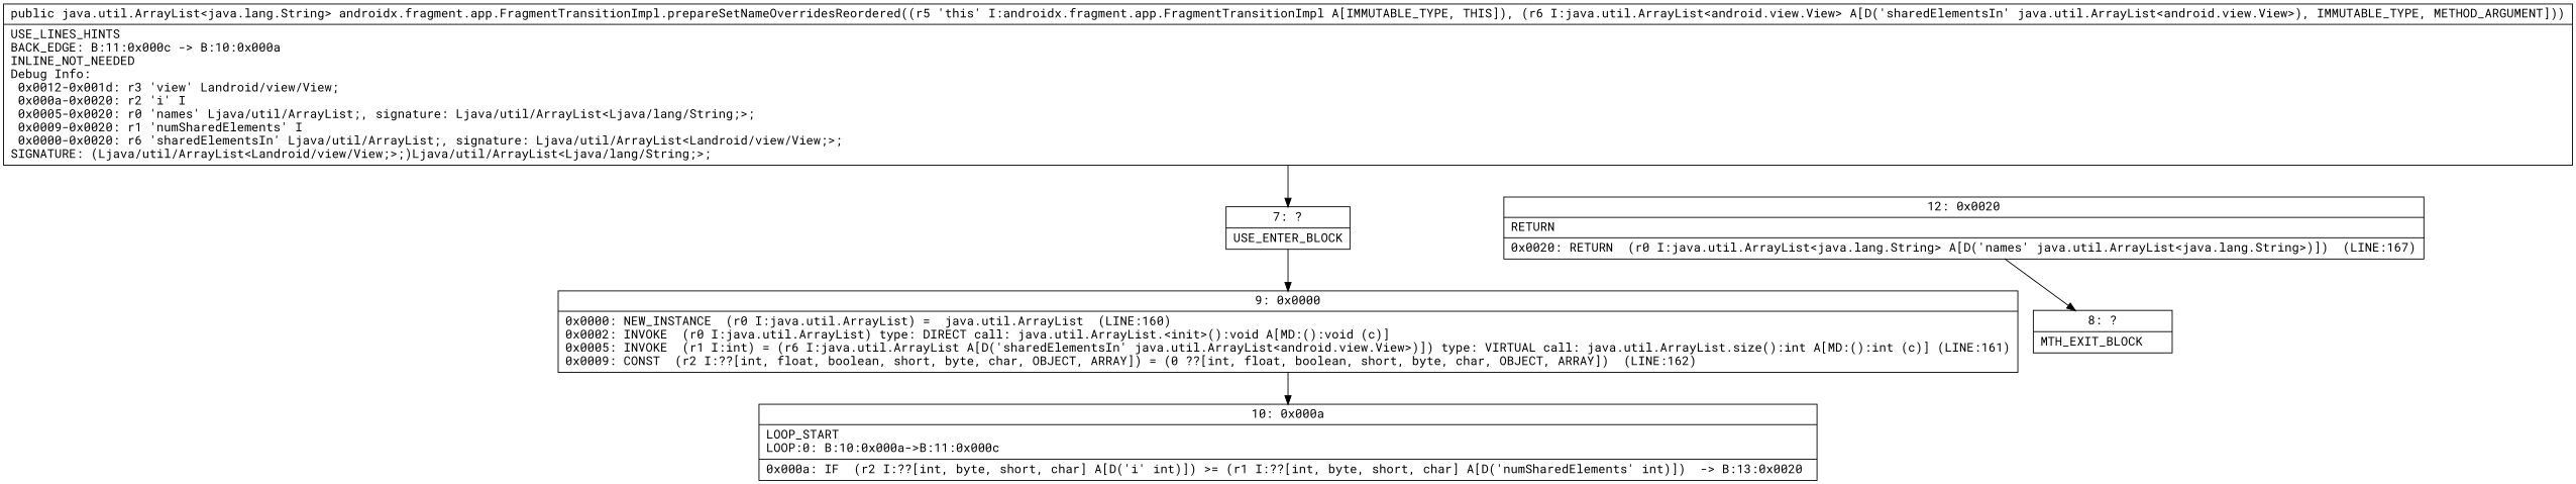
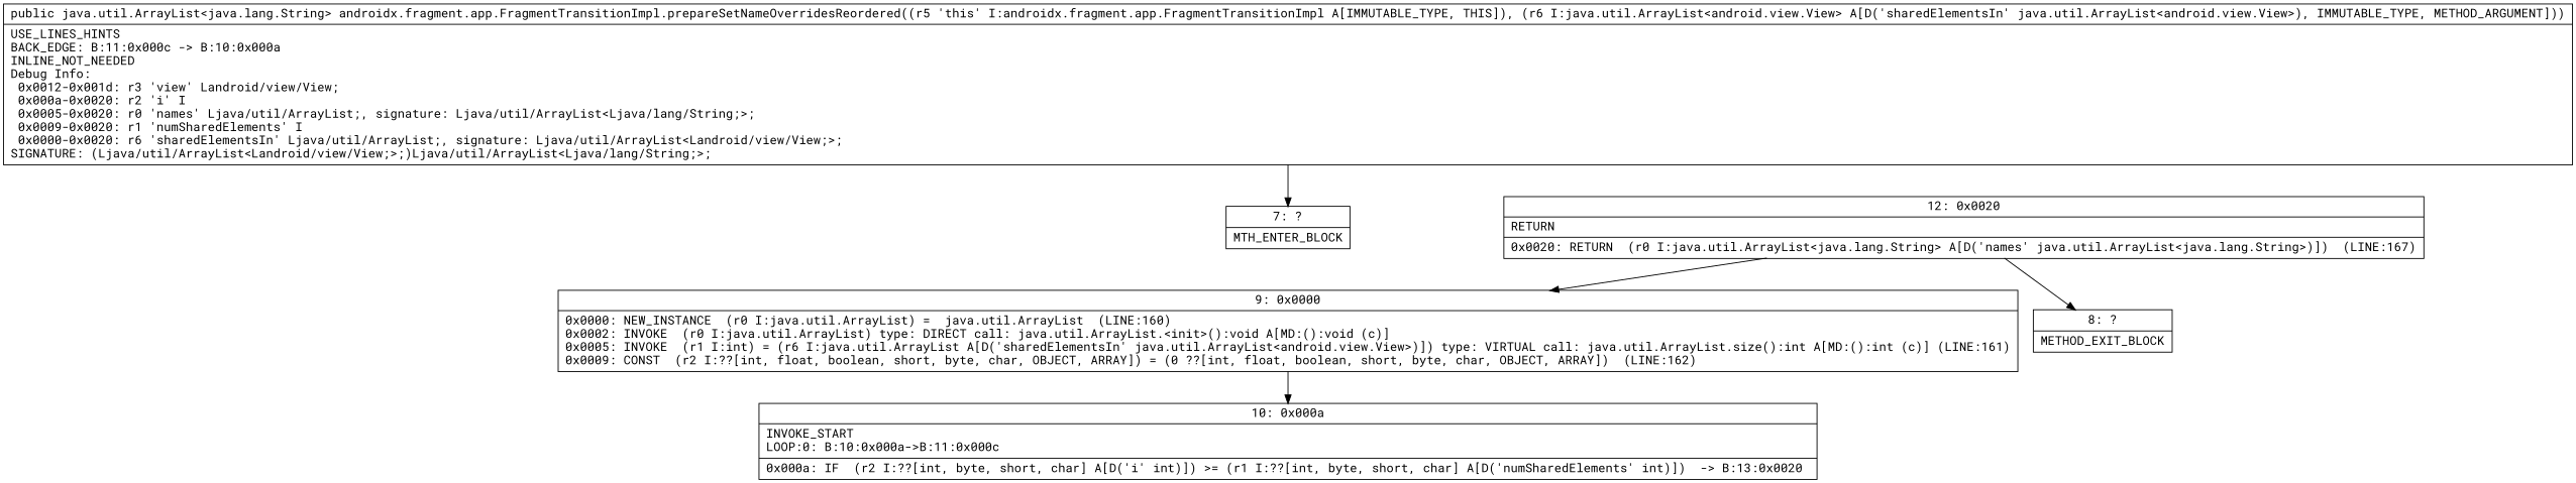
  digraph {
    fontname="Roboto Mono"
    node [fontname="Roboto Mono" shape=record]
    edge [fontname="Roboto Mono"]
-   n1 [label="{7\:\ ?|USE_ENTER_BLOCK\l}"]
+   n1 [label="{7\:\ ?|MTH_ENTER_BLOCK\l}"]
    n2 [label="{9\:\ 0x0000|0x0000: NEW_INSTANCE  (r0 I:java.util.ArrayList) =  java.util.ArrayList  (LINE:160)\l0x0002: INVOKE  (r0 I:java.util.ArrayList) type: DIRECT call: java.util.ArrayList.\<init\>():void A[MD:():void (c)]\l0x0005: INVOKE  (r1 I:int) = (r6 I:java.util.ArrayList A[D('sharedElementsIn' java.util.ArrayList\<android.view.View\>)]) type: VIRTUAL call: java.util.ArrayList.size():int A[MD:():int (c)] (LINE:161)\l0x0009: CONST  (r2 I:??[int, float, boolean, short, byte, char, OBJECT, ARRAY]) = (0 ??[int, float, boolean, short, byte, char, OBJECT, ARRAY])  (LINE:162)\l}"]
-   n3 [label="{10\:\ 0x000a|LOOP_START\lLOOP:0: B:10:0x000a\-\>B:11:0x000c\l|0x000a: IF  (r2 I:??[int, byte, short, char] A[D('i' int)]) \>= (r1 I:??[int, byte, short, char] A[D('numSharedElements' int)])  \-\> B:13:0x0020 \l}"]
+   n3 [label="{10\:\ 0x000a|INVOKE_START\lLOOP:0: B:10:0x000a\-\>B:11:0x000c\l|0x000a: IF  (r2 I:??[int, byte, short, char] A[D('i' int)]) \>= (r1 I:??[int, byte, short, char] A[D('numSharedElements' int)])  \-\> B:13:0x0020 \l}"]
    n4 [label="{12\:\ 0x0020|RETURN\l|0x0020: RETURN  (r0 I:java.util.ArrayList\<java.lang.String\> A[D('names' java.util.ArrayList\<java.lang.String\>)])  (LINE:167)\l}"]
-   n5 [label="{8\:\ ?|MTH_EXIT_BLOCK\l}"]
+   n5 [label="{8\:\ ?|METHOD_EXIT_BLOCK\l}"]
    n6 [label="{public java.util.ArrayList\<java.lang.String\> androidx.fragment.app.FragmentTransitionImpl.prepareSetNameOverridesReordered((r5 'this' I:androidx.fragment.app.FragmentTransitionImpl A[IMMUTABLE_TYPE, THIS]), (r6 I:java.util.ArrayList\<android.view.View\> A[D('sharedElementsIn' java.util.ArrayList\<android.view.View\>), IMMUTABLE_TYPE, METHOD_ARGUMENT]))  | USE_LINES_HINTS\lBACK_EDGE: B:11:0x000c \-\> B:10:0x000a\lINLINE_NOT_NEEDED\lDebug Info:\l  0x0012\-0x001d: r3 'view' Landroid\/view\/View;\l  0x000a\-0x0020: r2 'i' I\l  0x0005\-0x0020: r0 'names' Ljava\/util\/ArrayList;, signature: Ljava\/util\/ArrayList\<Ljava\/lang\/String;\>;\l  0x0009\-0x0020: r1 'numSharedElements' I\l  0x0000\-0x0020: r6 'sharedElementsIn' Ljava\/util\/ArrayList;, signature: Ljava\/util\/ArrayList\<Landroid\/view\/View;\>;\lSIGNATURE: (Ljava\/util\/ArrayList\<Landroid\/view\/View;\>;)Ljava\/util\/ArrayList\<Ljava\/lang\/String;\>;\l}"]
-   n1 -> n2
+   n4 -> n2
    n2 -> n3
    n4 -> n5
    n6 -> n1
  }
